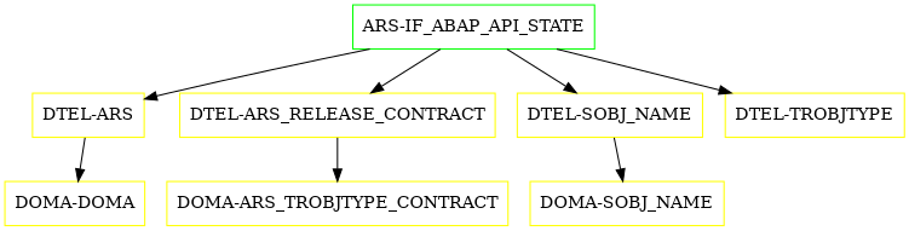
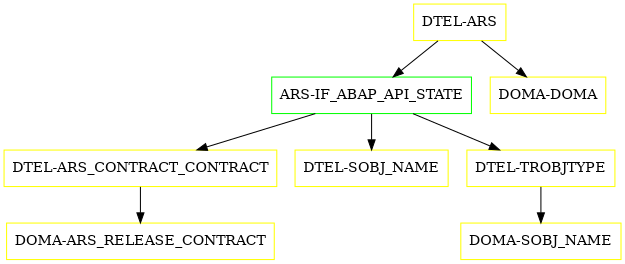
  digraph {
    node [color=yellow shape=box]
    n1 [color=green label="ARS-IF_ABAP_API_STATE"]
    n2 [label="DTEL-ARS"]
-   "DTEL-ARS_RELEASE_CONTRACT"
+   "DTEL-ARS_RELEASE_CONTRACT" [label="DTEL-ARS_CONTRACT_CONTRACT"]
    "DTEL-SOBJ_NAME"
    "DTEL-TROBJTYPE"
    n6 [label="DOMA-DOMA"]
-   "DOMA-ARS_RELEASE_CONTRACT" [label="DOMA-ARS_TROBJTYPE_CONTRACT"]
+   "DOMA-ARS_RELEASE_CONTRACT"
    "DOMA-SOBJ_NAME"
-   n1 -> n2
+   n2 -> n1
    n1 -> "DTEL-ARS_RELEASE_CONTRACT"
    n1 -> "DTEL-SOBJ_NAME"
    n1 -> "DTEL-TROBJTYPE"
    n2 -> n6
    "DTEL-ARS_RELEASE_CONTRACT" -> "DOMA-ARS_RELEASE_CONTRACT"
-   "DTEL-SOBJ_NAME" -> "DOMA-SOBJ_NAME"
+   "DTEL-TROBJTYPE" -> "DOMA-SOBJ_NAME"
  }
